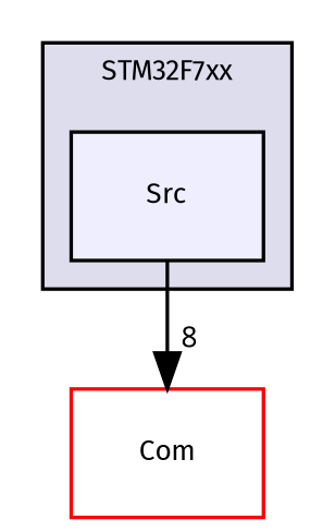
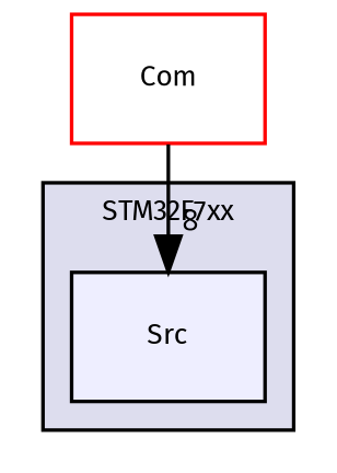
  digraph {
    compound=true
    fontname="Fira Sans"
    node [fontname="Fira Sans" fontsize=8 shape=box style=filled]
    n1 [fillcolor="#eeeeff" label=Src pencolor=black]
    n2 [color=red fillcolor=white label=Com]
    subgraph cluster_1 {
      bgcolor="#ddddee"
      fontsize=8
      label=STM32F7xx
      pencolor=black
      n1
    }
-   n1 -> n2 [headlabel=8 labeldistance=1.5 labelfontname=Sans labelfontsize=8 fontname="Fira Sans"]
+   n2 -> n1 [headlabel=8 labeldistance=1.5 labelfontname=Sans labelfontsize=8 fontname="Fira Sans"]
  }
